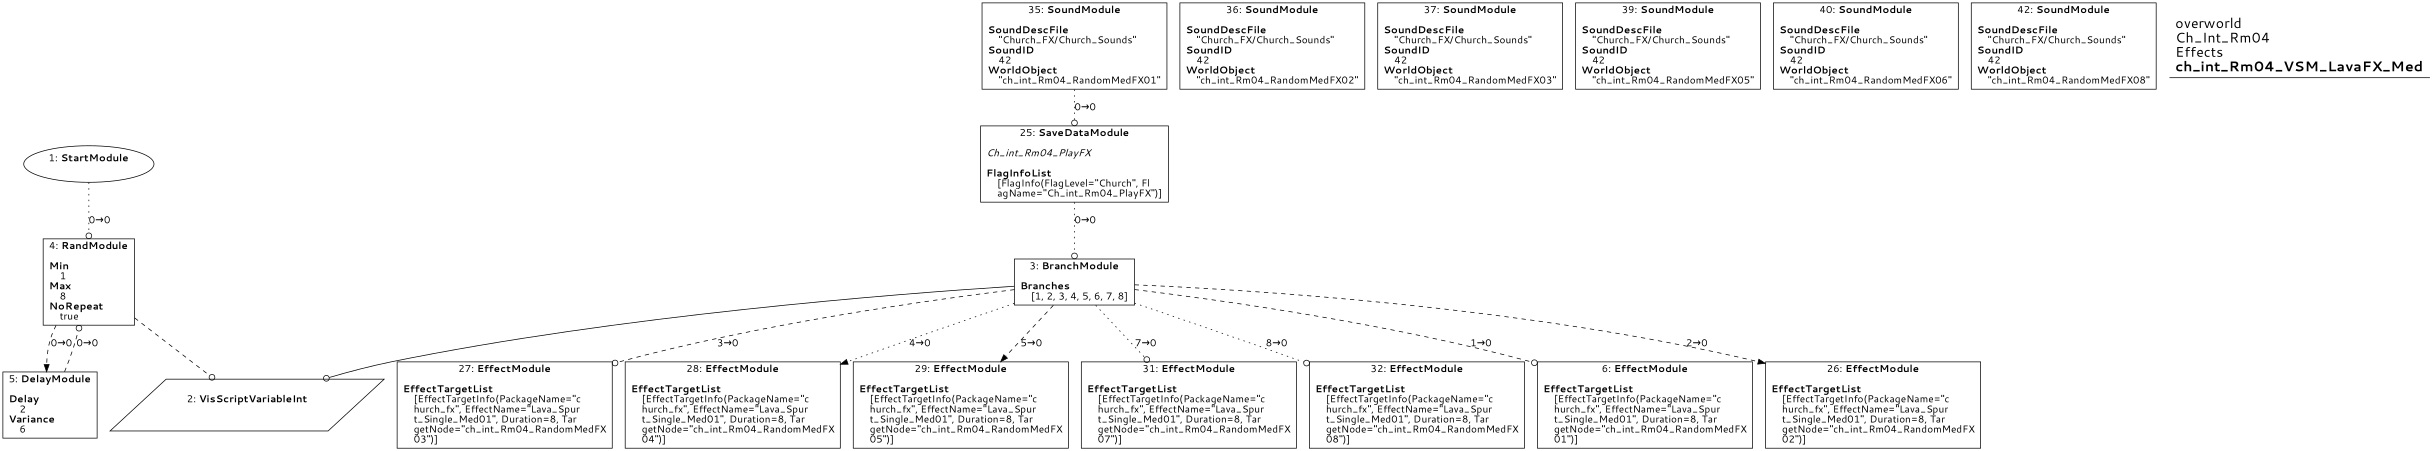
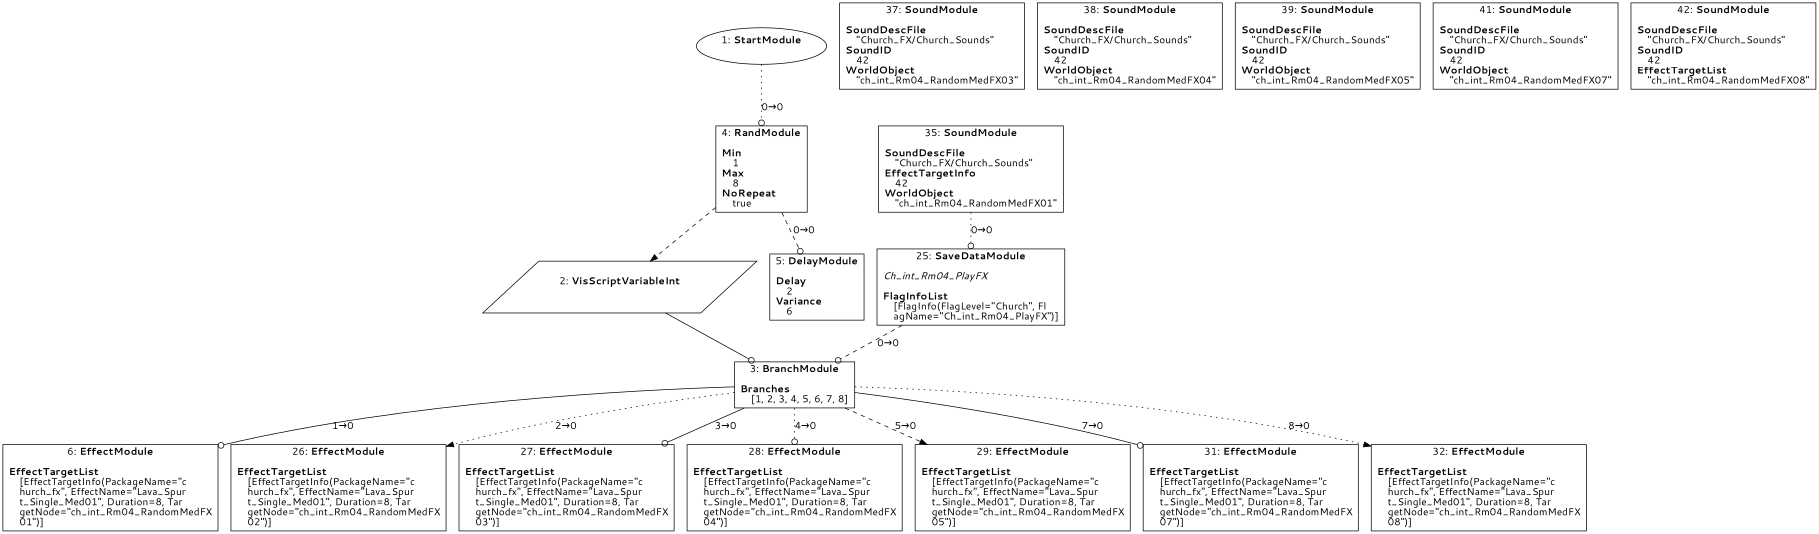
  digraph {
    fontname="Segoe UI"
    splines=spline
    node [fontname="Segoe UI" shape=box]
    edge [arrowhead=odot fontname="Segoe UI" style=dotted]
    n1 [label=<1: <b>StartModule</b><br/><br/>> shape=oval]
    n2 [label=<4: <b>RandModule</b><br/><br/><b>Min</b><br align="left"/>    1<br align="left"/><b>Max</b><br align="left"/>    8<br align="left"/><b>NoRepeat</b><br align="left"/>    true<br align="left"/>>]
    n3 [label=<2: <b>VisScriptVariableInt</b><br/><br/>> shape=parallelogram]
    n4 [label=<5: <b>DelayModule</b><br/><br/><b>Delay</b><br align="left"/>    2<br align="left"/><b>Variance</b><br align="left"/>    6<br align="left"/>>]
    n5 [label=<3: <b>BranchModule</b><br/><br/><b>Branches</b><br align="left"/>    [1, 2, 3, 4, 5, 6, 7, 8]<br align="left"/>>]
    n6 [label=<25: <b>SaveDataModule</b><br/><br/><i>Ch_int_Rm04_PlayFX<br align="left"/></i><br align="left"/><b>FlagInfoList</b><br align="left"/>    [FlagInfo(FlagLevel=&quot;Church&quot;, Fl<br align="left"/>    agName=&quot;Ch_int_Rm04_PlayFX&quot;)]<br align="left"/>>]
    n7 [label=<6: <b>EffectModule</b><br/><br/><b>EffectTargetList</b><br align="left"/>    [EffectTargetInfo(PackageName=&quot;c<br align="left"/>    hurch_fx&quot;, EffectName=&quot;Lava_Spur<br align="left"/>    t_Single_Med01&quot;, Duration=8, Tar<br align="left"/>    getNode=&quot;ch_int_Rm04_RandomMedFX<br align="left"/>    01&quot;)]<br align="left"/>>]
    n8 [label=<26: <b>EffectModule</b><br/><br/><b>EffectTargetList</b><br align="left"/>    [EffectTargetInfo(PackageName=&quot;c<br align="left"/>    hurch_fx&quot;, EffectName=&quot;Lava_Spur<br align="left"/>    t_Single_Med01&quot;, Duration=8, Tar<br align="left"/>    getNode=&quot;ch_int_Rm04_RandomMedFX<br align="left"/>    02&quot;)]<br align="left"/>>]
    n9 [label=<27: <b>EffectModule</b><br/><br/><b>EffectTargetList</b><br align="left"/>    [EffectTargetInfo(PackageName=&quot;c<br align="left"/>    hurch_fx&quot;, EffectName=&quot;Lava_Spur<br align="left"/>    t_Single_Med01&quot;, Duration=8, Tar<br align="left"/>    getNode=&quot;ch_int_Rm04_RandomMedFX<br align="left"/>    03&quot;)]<br align="left"/>>]
    n10 [label=<28: <b>EffectModule</b><br/><br/><b>EffectTargetList</b><br align="left"/>    [EffectTargetInfo(PackageName=&quot;c<br align="left"/>    hurch_fx&quot;, EffectName=&quot;Lava_Spur<br align="left"/>    t_Single_Med01&quot;, Duration=8, Tar<br align="left"/>    getNode=&quot;ch_int_Rm04_RandomMedFX<br align="left"/>    04&quot;)]<br align="left"/>>]
    n11 [label=<29: <b>EffectModule</b><br/><br/><b>EffectTargetList</b><br align="left"/>    [EffectTargetInfo(PackageName=&quot;c<br align="left"/>    hurch_fx&quot;, EffectName=&quot;Lava_Spur<br align="left"/>    t_Single_Med01&quot;, Duration=8, Tar<br align="left"/>    getNode=&quot;ch_int_Rm04_RandomMedFX<br align="left"/>    05&quot;)]<br align="left"/>>]
    n12 [label=<31: <b>EffectModule</b><br/><br/><b>EffectTargetList</b><br align="left"/>    [EffectTargetInfo(PackageName=&quot;c<br align="left"/>    hurch_fx&quot;, EffectName=&quot;Lava_Spur<br align="left"/>    t_Single_Med01&quot;, Duration=8, Tar<br align="left"/>    getNode=&quot;ch_int_Rm04_RandomMedFX<br align="left"/>    07&quot;)]<br align="left"/>>]
    n13 [label=<32: <b>EffectModule</b><br/><br/><b>EffectTargetList</b><br align="left"/>    [EffectTargetInfo(PackageName=&quot;c<br align="left"/>    hurch_fx&quot;, EffectName=&quot;Lava_Spur<br align="left"/>    t_Single_Med01&quot;, Duration=8, Tar<br align="left"/>    getNode=&quot;ch_int_Rm04_RandomMedFX<br align="left"/>    08&quot;)]<br align="left"/>>]
-   n14 [label=<35: <b>SoundModule</b><br/><br/><b>SoundDescFile</b><br align="left"/>    &quot;Church_FX/Church_Sounds&quot;<br align="left"/><b>SoundID</b><br align="left"/>    42<br align="left"/><b>WorldObject</b><br align="left"/>    &quot;ch_int_Rm04_RandomMedFX01&quot;<br align="left"/>>]
-   n15 [label=<36: <b>SoundModule</b><br/><br/><b>SoundDescFile</b><br align="left"/>    &quot;Church_FX/Church_Sounds&quot;<br align="left"/><b>SoundID</b><br align="left"/>    42<br align="left"/><b>WorldObject</b><br align="left"/>    &quot;ch_int_Rm04_RandomMedFX02&quot;<br align="left"/>>]
+   n14 [label=<35: <b>SoundModule</b><br/><br/><b>SoundDescFile</b><br align="left"/>    &quot;Church_FX/Church_Sounds&quot;<br align="left"/><b>EffectTargetInfo</b><br align="left"/>    42<br align="left"/><b>WorldObject</b><br align="left"/>    &quot;ch_int_Rm04_RandomMedFX01&quot;<br align="left"/>>]
    n16 [label=<37: <b>SoundModule</b><br/><br/><b>SoundDescFile</b><br align="left"/>    &quot;Church_FX/Church_Sounds&quot;<br align="left"/><b>SoundID</b><br align="left"/>    42<br align="left"/><b>WorldObject</b><br align="left"/>    &quot;ch_int_Rm04_RandomMedFX03&quot;<br align="left"/>>]
+   n17 [label=<38: <b>SoundModule</b><br/><br/><b>SoundDescFile</b><br align="left"/>    &quot;Church_FX/Church_Sounds&quot;<br align="left"/><b>SoundID</b><br align="left"/>    42<br align="left"/><b>WorldObject</b><br align="left"/>    &quot;ch_int_Rm04_RandomMedFX04&quot;<br align="left"/>>]
    n18 [label=<39: <b>SoundModule</b><br/><br/><b>SoundDescFile</b><br align="left"/>    &quot;Church_FX/Church_Sounds&quot;<br align="left"/><b>SoundID</b><br align="left"/>    42<br align="left"/><b>WorldObject</b><br align="left"/>    &quot;ch_int_Rm04_RandomMedFX05&quot;<br align="left"/>>]
-   n19 [label=<40: <b>SoundModule</b><br/><br/><b>SoundDescFile</b><br align="left"/>    &quot;Church_FX/Church_Sounds&quot;<br align="left"/><b>SoundID</b><br align="left"/>    42<br align="left"/><b>WorldObject</b><br align="left"/>    &quot;ch_int_Rm04_RandomMedFX06&quot;<br align="left"/>>]
-   n21 [label=<42: <b>SoundModule</b><br/><br/><b>SoundDescFile</b><br align="left"/>    &quot;Church_FX/Church_Sounds&quot;<br align="left"/><b>SoundID</b><br align="left"/>    42<br align="left"/><b>WorldObject</b><br align="left"/>    &quot;ch_int_Rm04_RandomMedFX08&quot;<br align="left"/>>]
-   n22 [label=<<font point-size="20">overworld<br align="left"/>Ch_Int_Rm04<br align="left"/>Effects<br align="left"/><b>ch_int_Rm04_VSM_LavaFX_Med</b><br align="left"/></font>> shape=underline]
+   n20 [label=<41: <b>SoundModule</b><br/><br/><b>SoundDescFile</b><br align="left"/>    &quot;Church_FX/Church_Sounds&quot;<br align="left"/><b>SoundID</b><br align="left"/>    42<br align="left"/><b>WorldObject</b><br align="left"/>    &quot;ch_int_Rm04_RandomMedFX07&quot;<br align="left"/>>]
+   n21 [label=<42: <b>SoundModule</b><br/><br/><b>SoundDescFile</b><br align="left"/>    &quot;Church_FX/Church_Sounds&quot;<br align="left"/><b>SoundID</b><br align="left"/>    42<br align="left"/><b>EffectTargetList</b><br align="left"/>    &quot;ch_int_Rm04_RandomMedFX08&quot;<br align="left"/>>]
    n1 -> n2 [label="0→0"]
-   n2 -> n3 [style=dashed]
-   n2 -> n4 [arrowhead=normal label="0→0" style=dashed]
-   n5 -> n3 [style=solid]
-   n4 -> n2 [label="0→0" style=dashed]
-   n5 -> n7 [label="1→0" style=dashed]
-   n5 -> n8 [arrowhead=normal label="2→0" style=dashed]
-   n5 -> n9 [label="3→0" style=dashed]
-   n5 -> n10 [arrowhead=normal label="4→0"]
+   n2 -> n3 [arrowhead=normal style=dashed]
+   n2 -> n4 [label="0→0" style=dashed]
+   n3 -> n5 [style=solid]
+   n5 -> n7 [label="1→0" style=solid]
+   n5 -> n8 [arrowhead=normal label="2→0"]
+   n5 -> n9 [label="3→0" style=solid]
+   n5 -> n10 [label="4→0"]
    n5 -> n11 [arrowhead=normal label="5→0" style=dashed]
-   n5 -> n12 [label="7→0"]
-   n5 -> n13 [label="8→0"]
-   n6 -> n5 [label="0→0"]
+   n5 -> n12 [label="7→0" style=solid]
+   n5 -> n13 [arrowhead=normal label="8→0"]
+   n6 -> n5 [label="0→0" style=dashed]
    n14 -> n6 [label="0→0"]
  }
